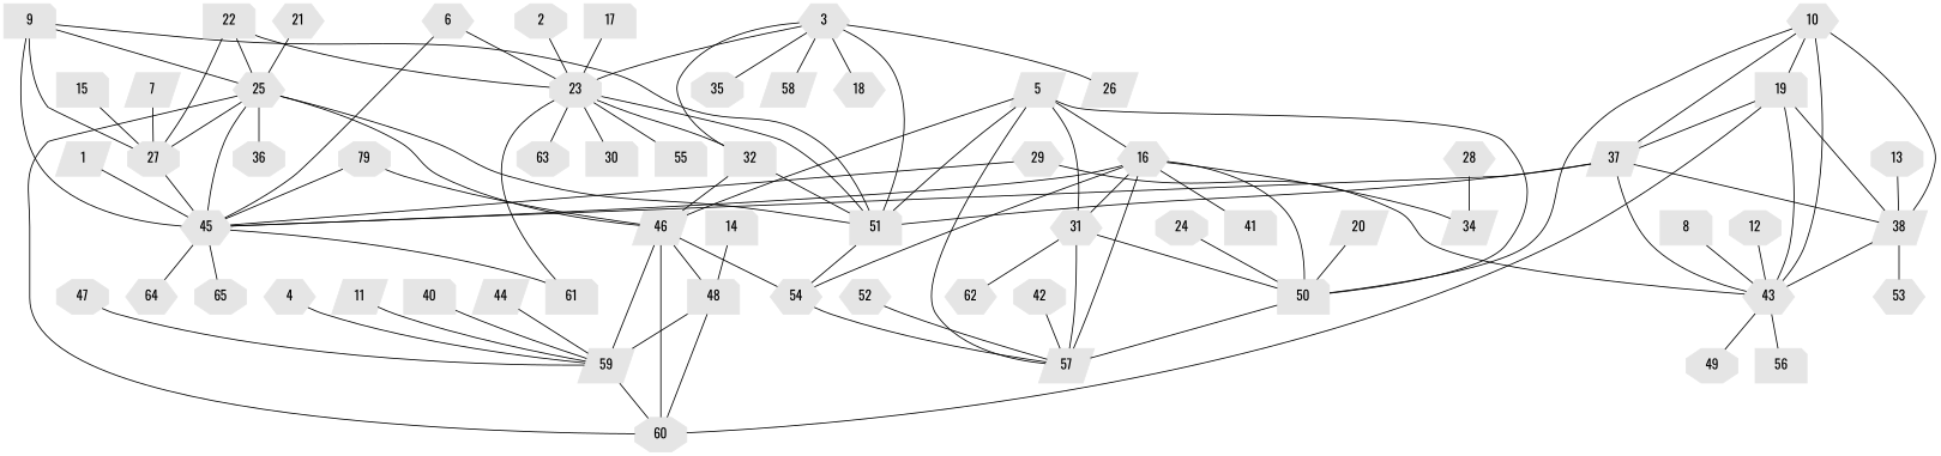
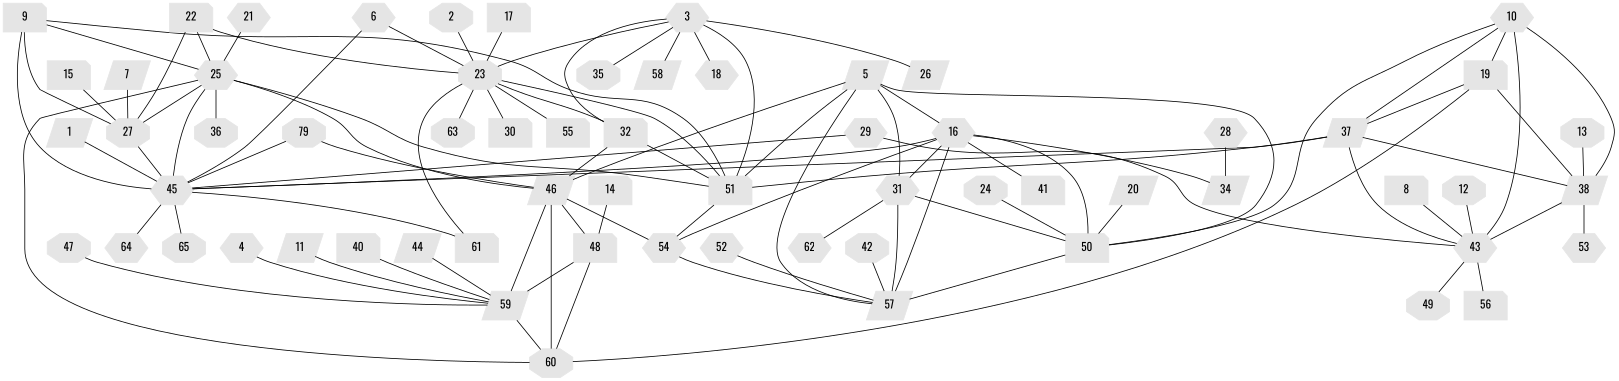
  graph {
    fontname=Oswald
    node [color=gray90 fontname=Oswald shape=hexagon style=filled]
    edge [fontname=Oswald weight=1.0]
    1 [shape=parallelogram]
    45
    61 [shape=note]
    64
    65 [shape=octagon]
    2 [shape=octagon]
    23 [shape=octagon]
    32 [shape=note]
    51 [shape=note]
    30 [shape=note]
    55 [shape=note]
    63 [shape=octagon]
    3
    18
    26 [shape=parallelogram]
    35 [shape=octagon]
    58 [shape=parallelogram]
    46 [shape=parallelogram]
    54
    59 [shape=parallelogram]
    4
    60 [shape=octagon]
    5 [shape=parallelogram]
    16
    31
    50 [shape=note]
    57 [shape=parallelogram]
    34 [shape=parallelogram]
    41 [shape=note]
    62
    48 [shape=note]
    6
    7 [shape=parallelogram]
    27 [shape=octagon]
    8 [shape=note]
    43
    49 [shape=octagon]
    56 [shape=note]
    9 [shape=note]
    25
    36 [shape=octagon]
    10
    19 [shape=note]
    37 [shape=parallelogram]
    38 [shape=parallelogram]
    53
    11 [shape=parallelogram]
    12 [shape=octagon]
    13 [shape=octagon]
    14 [shape=note]
    15 [shape=note]
    17 [shape=note]
    20 [shape=parallelogram]
    21
    22 [shape=note]
    24 [shape=octagon]
    28
    29
    n59 [label=79 shape=octagon]
    40 [shape=note]
    42 [shape=octagon]
    44 [shape=parallelogram]
    47 [shape=octagon]
    52
    1 -- 45
    45 -- 61
    45 -- 64
    45 -- 65
    2 -- 23
    23 -- 61
    23 -- 32
    23 -- 51 [weight=2.0]
    23 -- 30
    23 -- 55
    23 -- 63
    32 -- 51 [weight=2.0]
    32 -- 46
    51 -- 54
    3 -- 23 [weight=2.0]
    3 -- 32 [weight=2.0]
    3 -- 51 [weight=4.0]
    3 -- 18
    3 -- 26
    3 -- 35
    3 -- 58
    46 -- 54
    46 -- 59 [weight=2.0]
    46 -- 60
    46 -- 48 [weight=2.0]
    54 -- 57
    59 -- 60 [weight=2.0]
    4 -- 59
    5 -- 51
    5 -- 46
    5 -- 16 [weight=2.0]
    5 -- 31
    5 -- 50
    5 -- 57
    16 -- 45
    16 -- 54
    16 -- 31 [weight=2.0]
    16 -- 50 [weight=2.0]
    16 -- 57 [weight=2.0]
    16 -- 34
    16 -- 41
    31 -- 50
    31 -- 57
    31 -- 62
    50 -- 57
    48 -- 59 [weight=4.0]
    48 -- 60 [weight=2.0]
    6 -- 45
    6 -- 23
    7 -- 27
    27 -- 45 [weight=2.0]
    8 -- 43
    43 -- 49
    43 -- 56
    9 -- 45 [weight=4.0]
    9 -- 51
    9 -- 27 [weight=2.0]
    9 -- 25 [weight=2.0]
    25 -- 45 [weight=2.0]
    25 -- 51
    25 -- 46
    25 -- 60
    25 -- 27
    25 -- 36
    10 -- 50
    10 -- 43
    10 -- 19
    10 -- 37
    10 -- 38 [weight=2.0]
    19 -- 60
-   19 -- 43
    19 -- 37
    19 -- 38 [weight=2.0]
    37 -- 45 [weight=2.0]
    37 -- 51
    37 -- 43
    37 -- 38 [weight=2.0]
    38 -- 43 [weight=2.0]
    38 -- 53
    11 -- 59
    12 -- 43
    13 -- 38
    14 -- 48
    15 -- 27
    17 -- 23
    20 -- 50
    21 -- 25
    22 -- 23
    22 -- 27
    22 -- 25
    24 -- 50
    28 -- 34
    29 -- 45
    29 -- 43
    n59 -- 45
    n59 -- 46
    40 -- 59
    42 -- 57
    44 -- 59
    47 -- 59
    52 -- 57
  }
